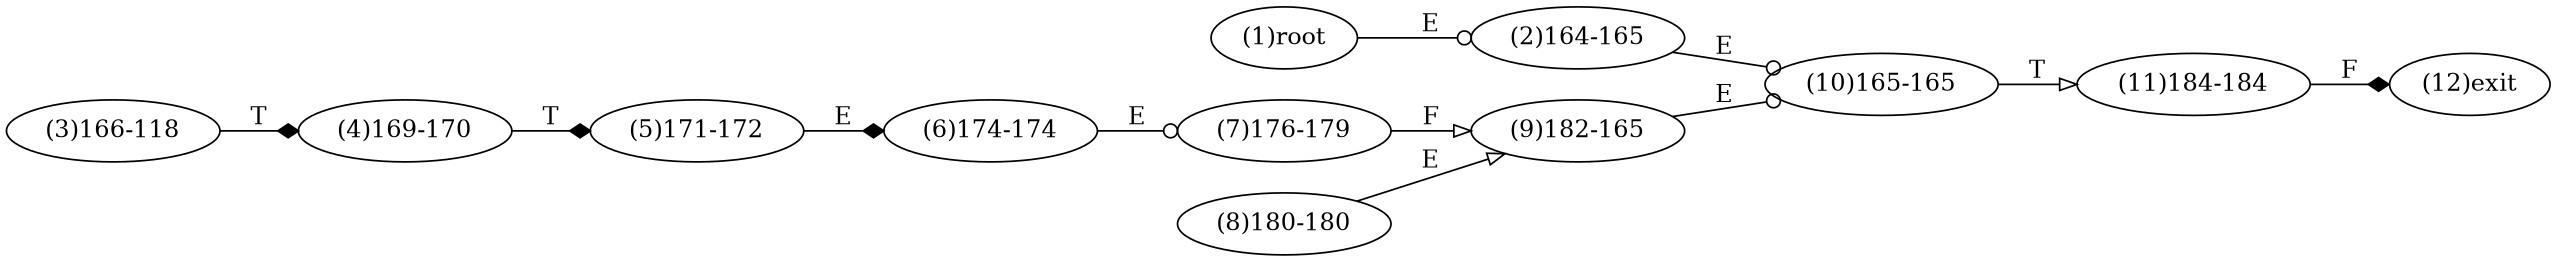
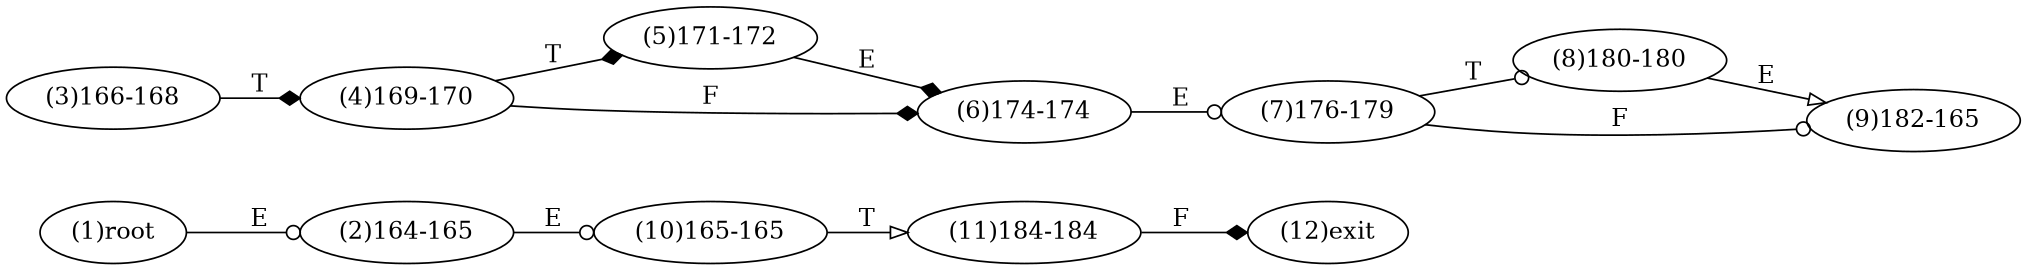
  digraph {
    rankdir=LR
    edge [arrowhead=odot]
    n1 [label="(1)root"]
    n2 [label="(2)164-165"]
    n3 [label="(10)165-165"]
    n4 [label="(11)184-184"]
-   n5 [label="(3)166-118"]
+   n5 [label="(3)166-168"]
    n6 [label="(4)169-170"]
    n7 [label="(5)171-172"]
    n8 [label="(6)174-174"]
    n9 [label="(7)176-179"]
    n10 [label="(8)180-180"]
    n11 [label="(9)182-165"]
    n12 [label="(12)exit"]
    n1 -> n2 [label=E]
    n2 -> n3 [label=E]
    n3 -> n4 [arrowhead=onormal label=T]
    n4 -> n12 [arrowhead=diamond label=F]
    n5 -> n6 [arrowhead=diamond label=T]
    n6 -> n7 [arrowhead=diamond label=T]
+   n6 -> n8 [arrowhead=diamond label=F]
    n7 -> n8 [arrowhead=diamond label=E]
    n8 -> n9 [label=E]
-   n9 -> n11 [arrowhead=onormal label=F]
+   n9 -> n10 [label=T]
+   n9 -> n11 [label=F]
    n10 -> n11 [arrowhead=onormal label=E]
-   n11 -> n3 [label=E]
  }
